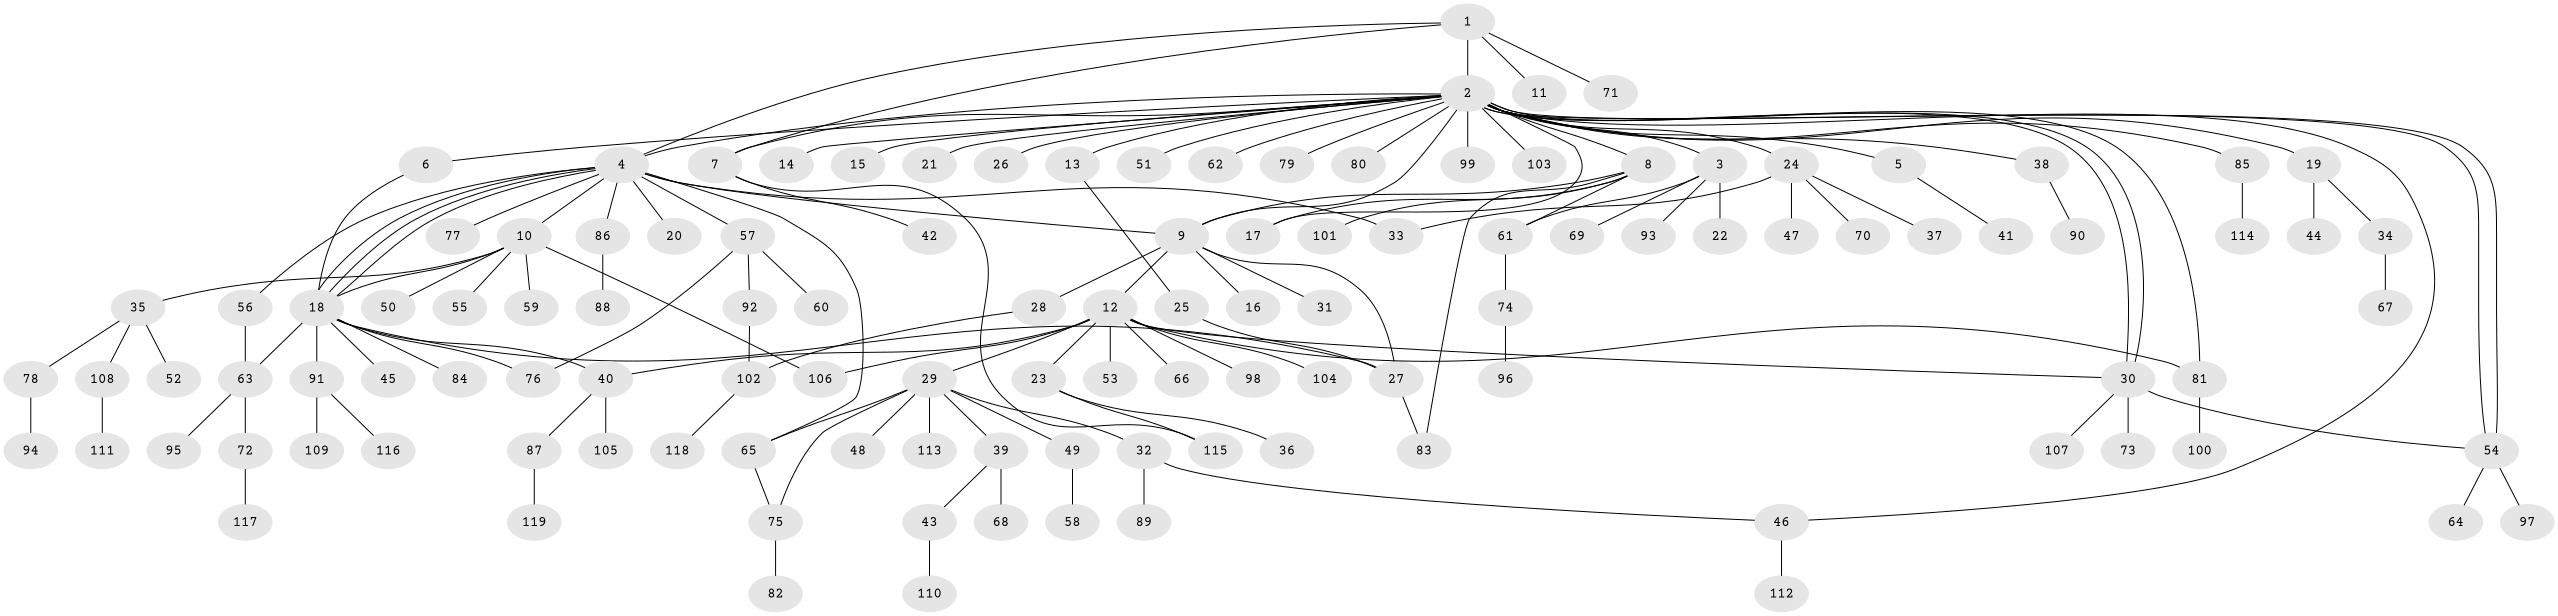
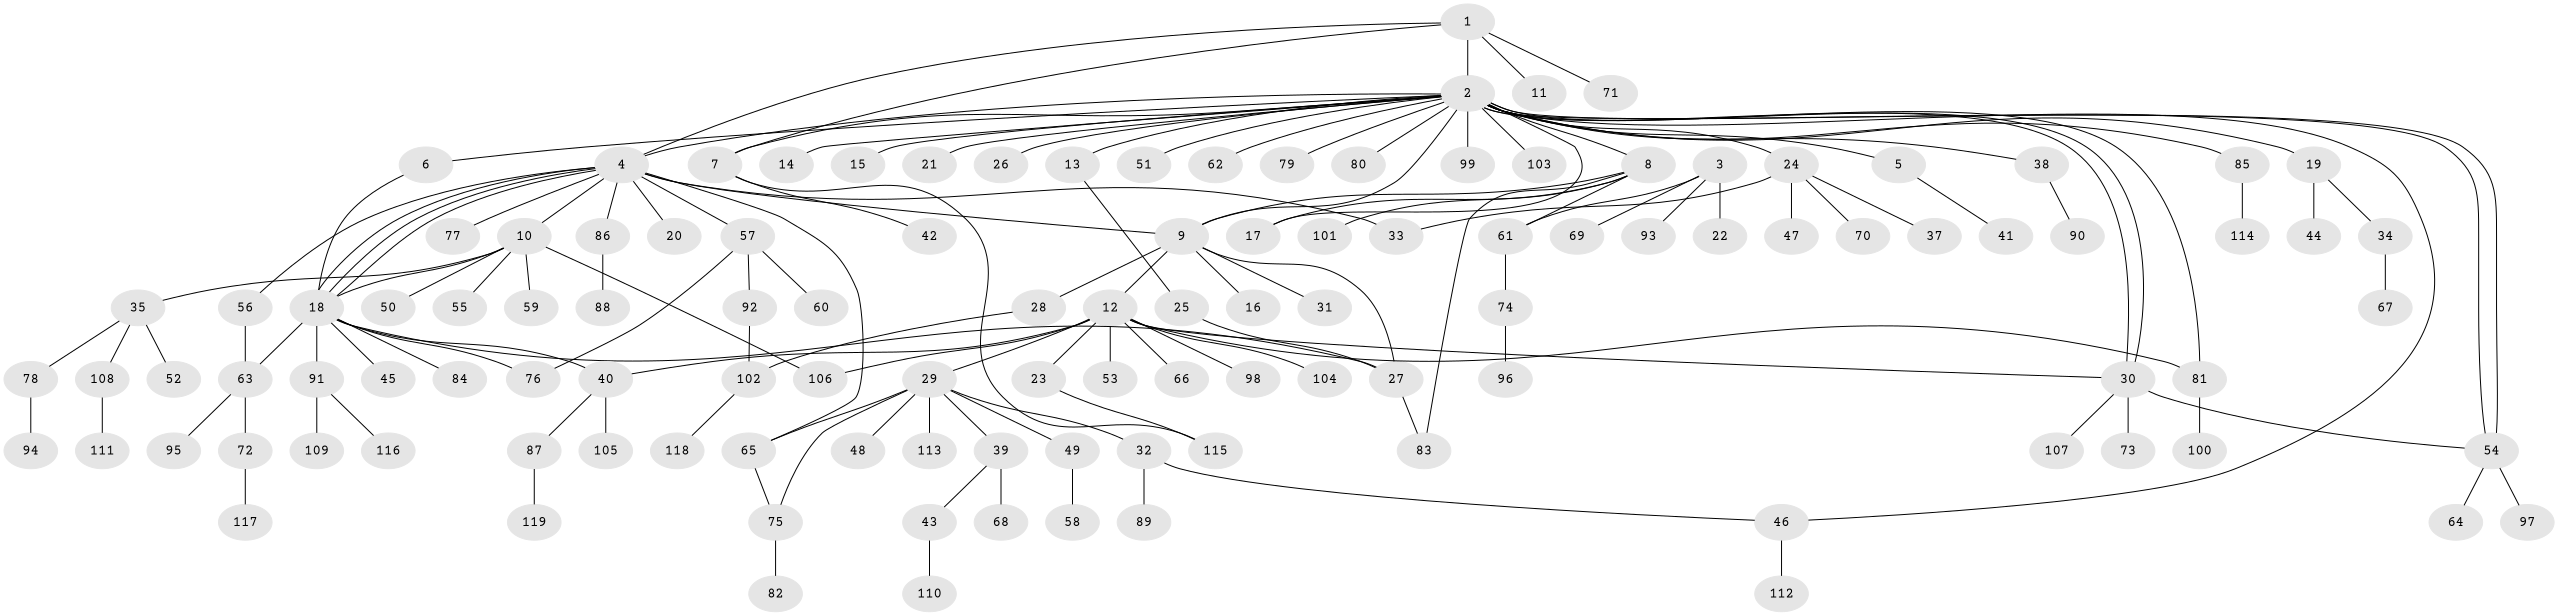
  graph {
    fontname="Courier Prime"
    node [color=gray90 fontname="Courier Prime" style=filled]
    edge [fontname="Courier Prime"]
    1
    2
    4
    7
    11
    71
    3
    5
    6
    8
    9
    13
    14
    15
    17
    19
    21
    24
    26
    30
    38
    46
    51
    54
    62
    79
    80
    81
    85
    99
    103
    10
    18
    20
    33
    56
    57
    65
    77
    86
    42
    115
    22
    61
    69
    93
    41
    83
    101
    12
    16
    27
    28
    31
    25
    34
    44
    37
    47
    70
    73
    107
    90
    112
    64
    97
    100
    114
    74
    35
    50
    55
    59
    106
    40
    45
    63
    76
    84
    91
    60
    92
    75
    88
    23
    29
    53
    66
    98
    104
    102
    52
    78
    108
-   36
    32
    39
    48
    49
    113
    87
    105
    72
    95
    109
    116
    67
    118
    89
    43
    68
    58
    82
    94
    111
    110
    119
    96
    117
    1 -- 2
    1 -- 4
    1 -- 7
    1 -- 11
    1 -- 71
    2 -- 4
    2 -- 7
-   2 -- 3
    2 -- 5
    2 -- 6
    2 -- 8
    2 -- 9
    2 -- 13
    2 -- 14
    2 -- 15
    2 -- 17
    2 -- 19
    2 -- 21
    2 -- 24
    2 -- 26
    2 -- 30
    2 -- 30
    2 -- 38
    2 -- 46
    2 -- 51
    2 -- 54
    2 -- 54
    2 -- 62
    2 -- 79
    2 -- 80
    2 -- 81
    2 -- 85
    2 -- 99
    2 -- 103
    4 -- 9
    4 -- 10
    4 -- 18
    4 -- 18
    4 -- 18
    4 -- 20
    4 -- 33
    4 -- 56
    4 -- 57
    4 -- 65
    4 -- 77
    4 -- 86
    7 -- 42
    7 -- 115
    3 -- 22
    3 -- 61
    3 -- 69
    3 -- 93
    5 -- 41
    6 -- 18
    8 -- 9
    8 -- 17
    8 -- 61
    8 -- 83
    8 -- 101
    9 -- 12
    9 -- 16
    9 -- 27
    9 -- 28
    9 -- 31
    13 -- 25
    19 -- 34
    19 -- 44
    24 -- 33
    24 -- 37
    24 -- 47
    24 -- 70
    30 -- 54
    30 -- 73
    30 -- 107
    38 -- 90
    46 -- 112
    54 -- 64
    54 -- 97
    81 -- 100
    85 -- 114
    10 -- 18
    10 -- 35
    10 -- 50
    10 -- 55
    10 -- 59
    10 -- 106
    18 -- 27
    18 -- 40
    18 -- 45
    18 -- 63
    18 -- 76
    18 -- 84
    18 -- 91
    56 -- 63
    57 -- 76
    57 -- 60
    57 -- 92
    65 -- 75
    86 -- 88
    61 -- 74
    12 -- 30
    12 -- 81
    12 -- 106
    12 -- 40
    12 -- 23
    12 -- 29
    12 -- 53
    12 -- 66
    12 -- 98
    12 -- 104
    27 -- 83
    28 -- 102
    25 -- 27
    34 -- 67
    74 -- 96
    35 -- 52
    35 -- 78
    35 -- 108
    40 -- 87
    40 -- 105
    63 -- 72
    63 -- 95
    91 -- 109
    91 -- 116
    92 -- 102
    75 -- 82
    23 -- 115
-   23 -- 36
    29 -- 65
    29 -- 75
    29 -- 32
    29 -- 39
    29 -- 48
    29 -- 49
    29 -- 113
    102 -- 118
    78 -- 94
    108 -- 111
    32 -- 46
    32 -- 89
    39 -- 43
    39 -- 68
    49 -- 58
    87 -- 119
    72 -- 117
    43 -- 110
  }
